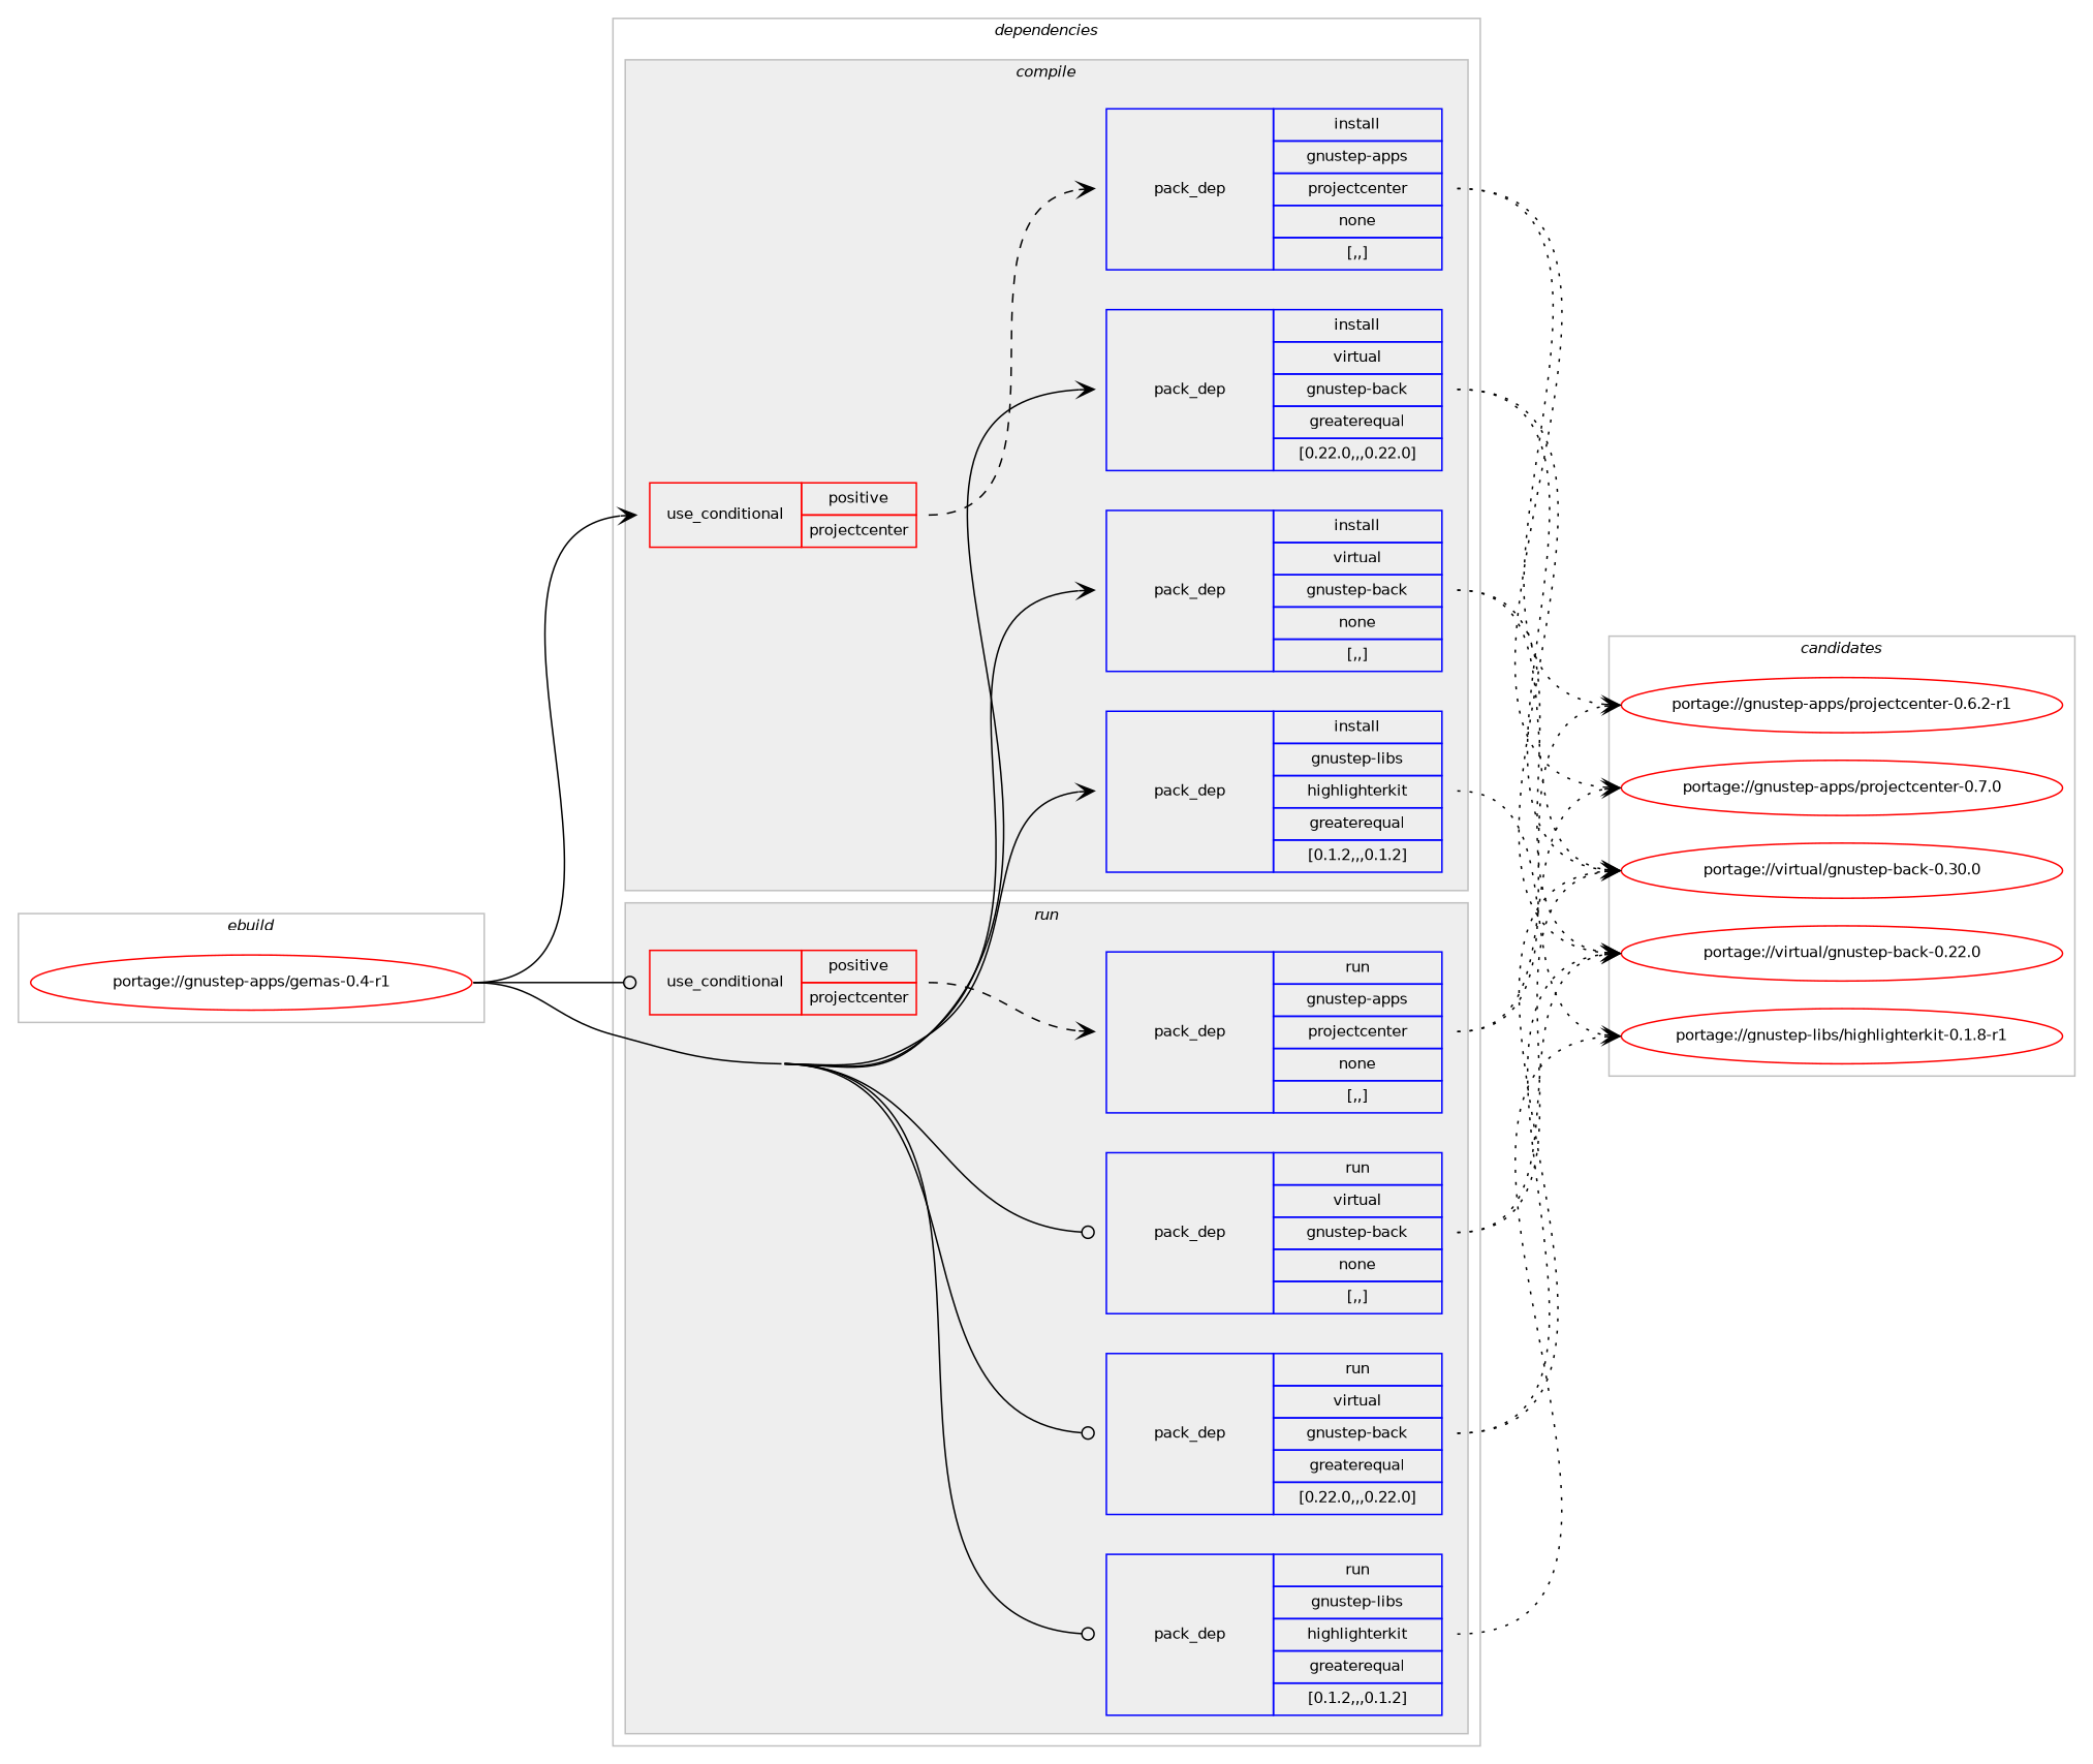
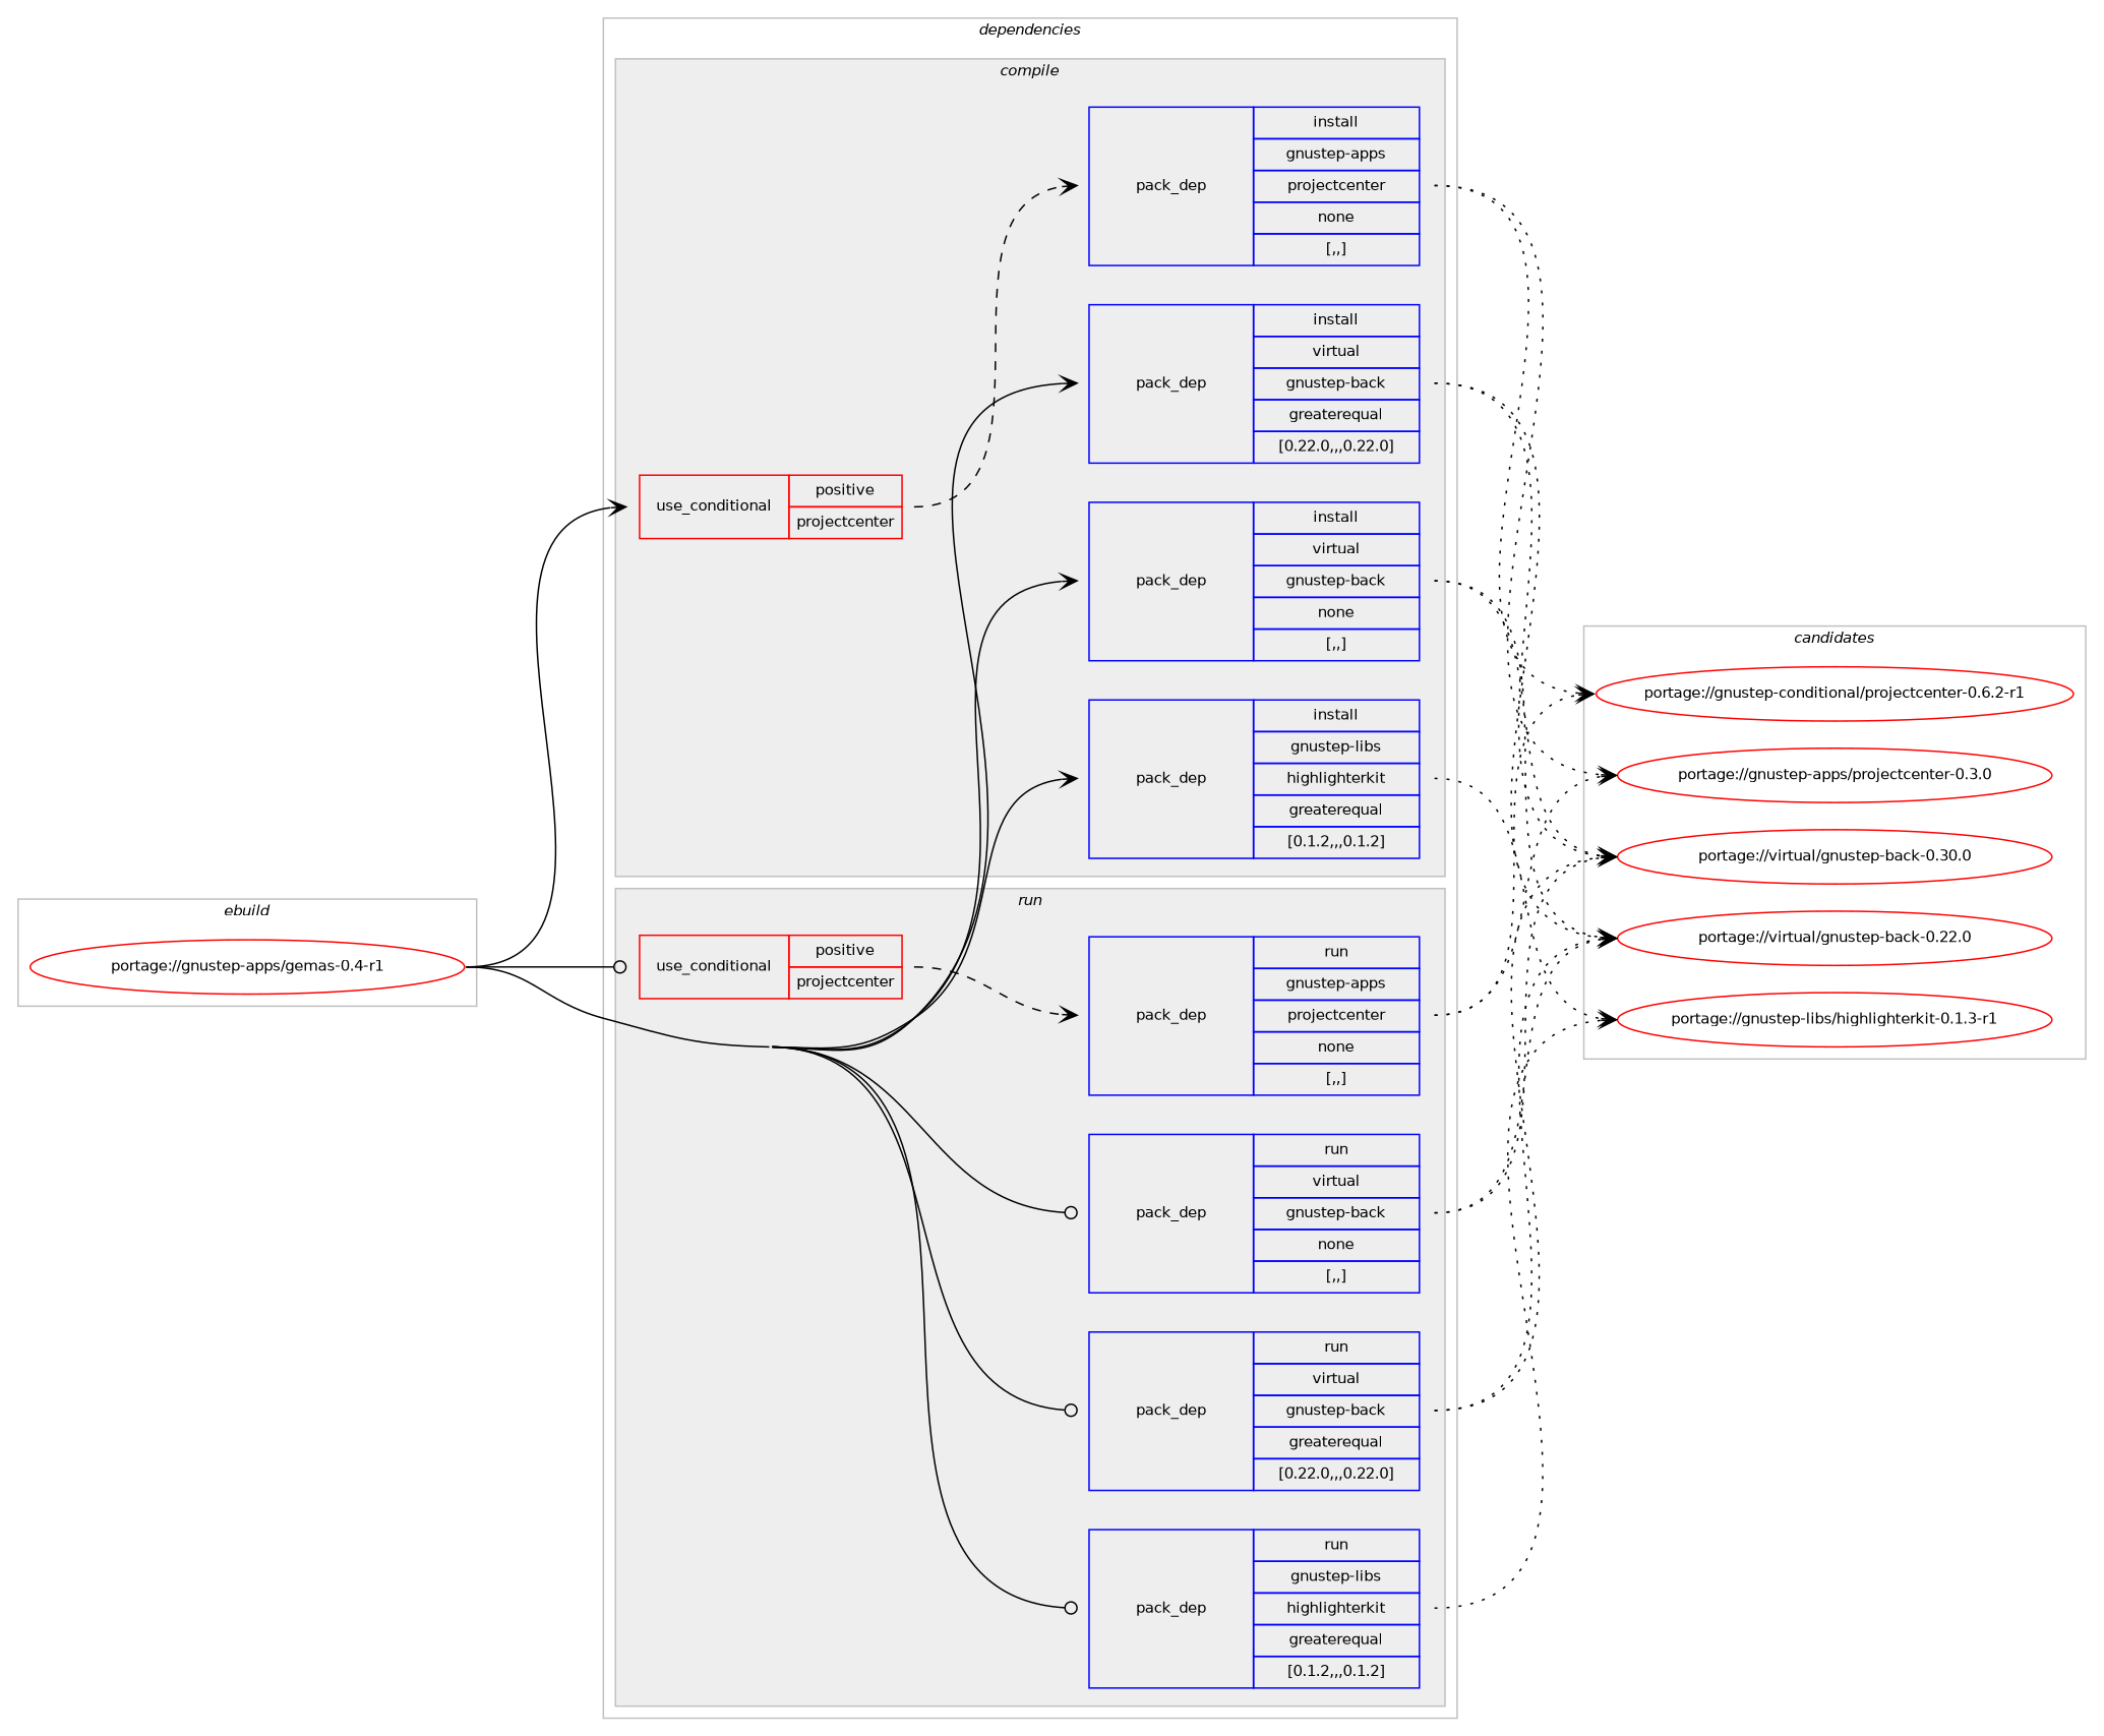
  digraph {
    compound=true
    concentrate=true
    fontname=Helvetica
    fontsize=10
    newrank=true
    rankdir=LR
    ranksep=1.5
    node [color=red fontname=Helvetica fontsize=10 shape=none]
    edge [arrowhead=vee headport=w style=dotted tailport=e weight=100]
    n1 [label="portage://gnustep-apps/gemas-0.4-r1" width=4 shape=""]
    n2 [color=blue label=<<TABLE BORDER="0" CELLBORDER="1" CELLSPACING="0" CELLPADDING="4" WIDTH="220"><TR><TD ROWSPAN="6" CELLPADDING="30">pack_dep</TD></TR><TR><TD WIDTH="110">install</TD></TR><TR><TD>gnustep-apps</TD></TR><TR><TD>projectcenter</TD></TR><TR><TD>none</TD></TR><TR><TD>[,,]</TD></TR></TABLE>>]
    n3 [label=<<TABLE BORDER="0" CELLBORDER="1" CELLSPACING="0" CELLPADDING="4"><TR><TD ROWSPAN="3" CELLPADDING="10">use_conditional</TD></TR><TR><TD>positive</TD></TR><TR><TD>projectcenter</TD></TR></TABLE>>]
    n4 [color=blue label=<<TABLE BORDER="0" CELLBORDER="1" CELLSPACING="0" CELLPADDING="4" WIDTH="220"><TR><TD ROWSPAN="6" CELLPADDING="30">pack_dep</TD></TR><TR><TD WIDTH="110">install</TD></TR><TR><TD>gnustep-libs</TD></TR><TR><TD>highlighterkit</TD></TR><TR><TD>greaterequal</TD></TR><TR><TD>[0.1.2,,,0.1.2]</TD></TR></TABLE>>]
    n5 [color=blue label=<<TABLE BORDER="0" CELLBORDER="1" CELLSPACING="0" CELLPADDING="4" WIDTH="220"><TR><TD ROWSPAN="6" CELLPADDING="30">pack_dep</TD></TR><TR><TD WIDTH="110">install</TD></TR><TR><TD>virtual</TD></TR><TR><TD>gnustep-back</TD></TR><TR><TD>greaterequal</TD></TR><TR><TD>[0.22.0,,,0.22.0]</TD></TR></TABLE>>]
    n6 [color=blue label=<<TABLE BORDER="0" CELLBORDER="1" CELLSPACING="0" CELLPADDING="4" WIDTH="220"><TR><TD ROWSPAN="6" CELLPADDING="30">pack_dep</TD></TR><TR><TD WIDTH="110">install</TD></TR><TR><TD>virtual</TD></TR><TR><TD>gnustep-back</TD></TR><TR><TD>none</TD></TR><TR><TD>[,,]</TD></TR></TABLE>>]
    n7 [color=blue label=<<TABLE BORDER="0" CELLBORDER="1" CELLSPACING="0" CELLPADDING="4" WIDTH="220"><TR><TD ROWSPAN="6" CELLPADDING="30">pack_dep</TD></TR><TR><TD WIDTH="110">run</TD></TR><TR><TD>gnustep-apps</TD></TR><TR><TD>projectcenter</TD></TR><TR><TD>none</TD></TR><TR><TD>[,,]</TD></TR></TABLE>>]
    n8 [label=<<TABLE BORDER="0" CELLBORDER="1" CELLSPACING="0" CELLPADDING="4"><TR><TD ROWSPAN="3" CELLPADDING="10">use_conditional</TD></TR><TR><TD>positive</TD></TR><TR><TD>projectcenter</TD></TR></TABLE>>]
    n9 [color=blue label=<<TABLE BORDER="0" CELLBORDER="1" CELLSPACING="0" CELLPADDING="4" WIDTH="220"><TR><TD ROWSPAN="6" CELLPADDING="30">pack_dep</TD></TR><TR><TD WIDTH="110">run</TD></TR><TR><TD>gnustep-libs</TD></TR><TR><TD>highlighterkit</TD></TR><TR><TD>greaterequal</TD></TR><TR><TD>[0.1.2,,,0.1.2]</TD></TR></TABLE>>]
    n10 [color=blue label=<<TABLE BORDER="0" CELLBORDER="1" CELLSPACING="0" CELLPADDING="4" WIDTH="220"><TR><TD ROWSPAN="6" CELLPADDING="30">pack_dep</TD></TR><TR><TD WIDTH="110">run</TD></TR><TR><TD>virtual</TD></TR><TR><TD>gnustep-back</TD></TR><TR><TD>greaterequal</TD></TR><TR><TD>[0.22.0,,,0.22.0]</TD></TR></TABLE>>]
    n11 [color=blue label=<<TABLE BORDER="0" CELLBORDER="1" CELLSPACING="0" CELLPADDING="4" WIDTH="220"><TR><TD ROWSPAN="6" CELLPADDING="30">pack_dep</TD></TR><TR><TD WIDTH="110">run</TD></TR><TR><TD>virtual</TD></TR><TR><TD>gnustep-back</TD></TR><TR><TD>none</TD></TR><TR><TD>[,,]</TD></TR></TABLE>>]
-   n12 [label="portage://gnustep-libs/highlighterkit-0.1.8-r1" width=4 shape=""]
-   n13 [label="portage://gnustep-apps/projectcenter-0.7.0" width=4 shape=""]
-   n14 [label="portage://gnustep-apps/projectcenter-0.6.2-r1" width=4 shape=""]
+   n12 [label="portage://gnustep-libs/highlighterkit-0.1.3-r1" width=4 shape=""]
+   n13 [label="portage://gnustep-apps/projectcenter-0.3.0" width=4 shape=""]
+   n14 [label="portage://gnustep-conditional/projectcenter-0.6.2-r1" width=4 shape=""]
    n15 [label="portage://virtual/gnustep-back-0.30.0" width=4 shape=""]
    n16 [label="portage://virtual/gnustep-back-0.22.0" width=4 shape=""]
    subgraph cluster_1 {
      color=gray
      label=<<i>ebuild</i>>
      rank=same
      n1
    }
    subgraph cluster_2 {
      color=gray
      label=<<i>dependencies</i>>
      subgraph cluster_3 {
        color=gray
        fillcolor="#eeeeee"
        label=<<i>compile</i>>
        style=filled
        subgraph sub_4 {
          color=gray
          fillcolor="#eeeeee"
          label=<<i>compile</i>>
          style=filled
          n3
          subgraph sub_5 {
            color=gray
            fillcolor="#eeeeee"
            label=<<i>compile</i>>
            style=filled
            n2
          }
        }
        subgraph sub_6 {
          color=gray
          fillcolor="#eeeeee"
          label=<<i>compile</i>>
          style=filled
          n4
        }
        subgraph sub_7 {
          color=gray
          fillcolor="#eeeeee"
          label=<<i>compile</i>>
          style=filled
          n5
        }
        subgraph sub_8 {
          color=gray
          fillcolor="#eeeeee"
          label=<<i>compile</i>>
          style=filled
          n6
        }
      }
      subgraph cluster_9 {
        color=gray
        fillcolor="#eeeeee"
        label=<<i>compile and run</i>>
        style=filled
      }
      subgraph cluster_10 {
        color=gray
        fillcolor="#eeeeee"
        label=<<i>run</i>>
        style=filled
        subgraph sub_11 {
          color=gray
          fillcolor="#eeeeee"
          label=<<i>run</i>>
          style=filled
          n8
          subgraph sub_12 {
            color=gray
            fillcolor="#eeeeee"
            label=<<i>run</i>>
            style=filled
            n7
          }
        }
        subgraph sub_13 {
          color=gray
          fillcolor="#eeeeee"
          label=<<i>run</i>>
          style=filled
          n9
        }
        subgraph sub_14 {
          color=gray
          fillcolor="#eeeeee"
          label=<<i>run</i>>
          style=filled
          n10
        }
        subgraph sub_15 {
          color=gray
          fillcolor="#eeeeee"
          label=<<i>run</i>>
          style=filled
          n11
        }
      }
    }
    subgraph cluster_16 {
      color=gray
      label=<<i>candidates</i>>
      rank=same
      subgraph sub_17 {
        color=black
        label=<<i>candidates</i>>
        nodesep=1
        rank=same
        n12
      }
      subgraph sub_18 {
        color=black
        label=<<i>candidates</i>>
        nodesep=1
        rank=same
        n13
        n14
      }
      subgraph sub_19 {
        color=black
        label=<<i>candidates</i>>
        nodesep=1
        rank=same
        n15
        n16
      }
      subgraph sub_20 {
        color=black
        label=<<i>candidates</i>>
        nodesep=1
        rank=same
        n15
        n16
      }
      subgraph sub_21 {
        color=black
        label=<<i>candidates</i>>
        nodesep=1
        rank=same
        n13
        n14
      }
      subgraph sub_22 {
        color=black
        label=<<i>candidates</i>>
        nodesep=1
        rank=same
        n12
      }
      subgraph sub_23 {
        color=black
        label=<<i>candidates</i>>
        nodesep=1
        rank=same
        n15
        n16
      }
      subgraph sub_24 {
        color=black
        label=<<i>candidates</i>>
        nodesep=1
        rank=same
        n15
        n16
      }
    }
    n1 -> n3 [style=solid weight=20]
    n1 -> n4 [style=solid weight=20]
    n1 -> n5 [style=solid weight=20]
    n1 -> n6 [style=solid weight=20]
    n1 -> n8 [arrowhead=odot style=solid weight=20]
    n1 -> n9 [arrowhead=odot style=solid weight=20]
    n1 -> n10 [arrowhead=odot style=solid weight=20]
    n1 -> n11 [arrowhead=odot style=solid weight=20]
    n2 -> n13
    n2 -> n14
    n3 -> n2 [style=dashed weight=20]
    n4 -> n12
    n5 -> n15
    n5 -> n16
    n6 -> n15
    n6 -> n16
    n7 -> n13
    n7 -> n14
    n8 -> n7 [style=dashed weight=20]
    n9 -> n12
    n10 -> n15
    n10 -> n16
    n11 -> n15
    n11 -> n16
  }
